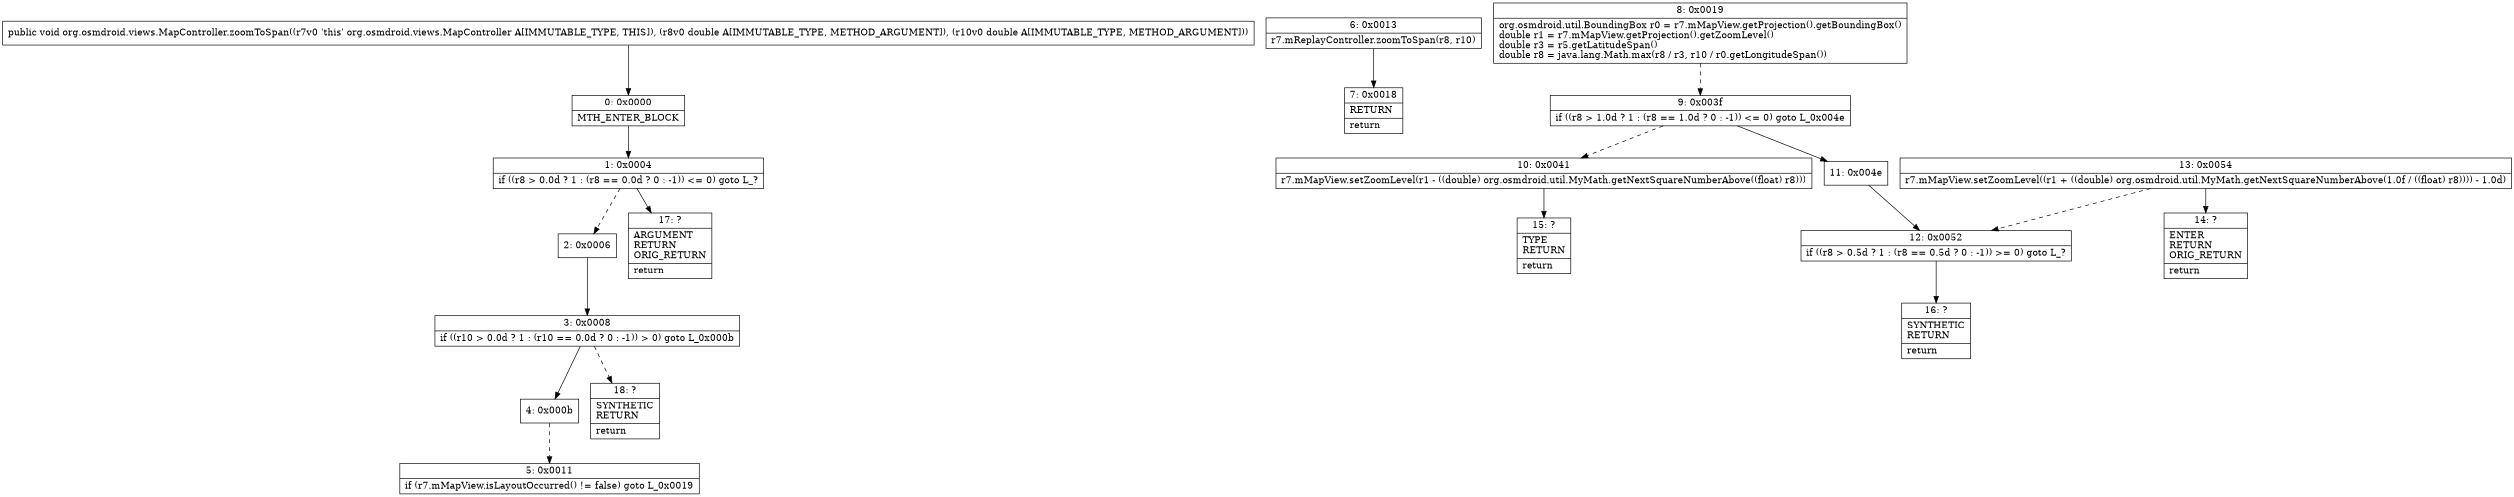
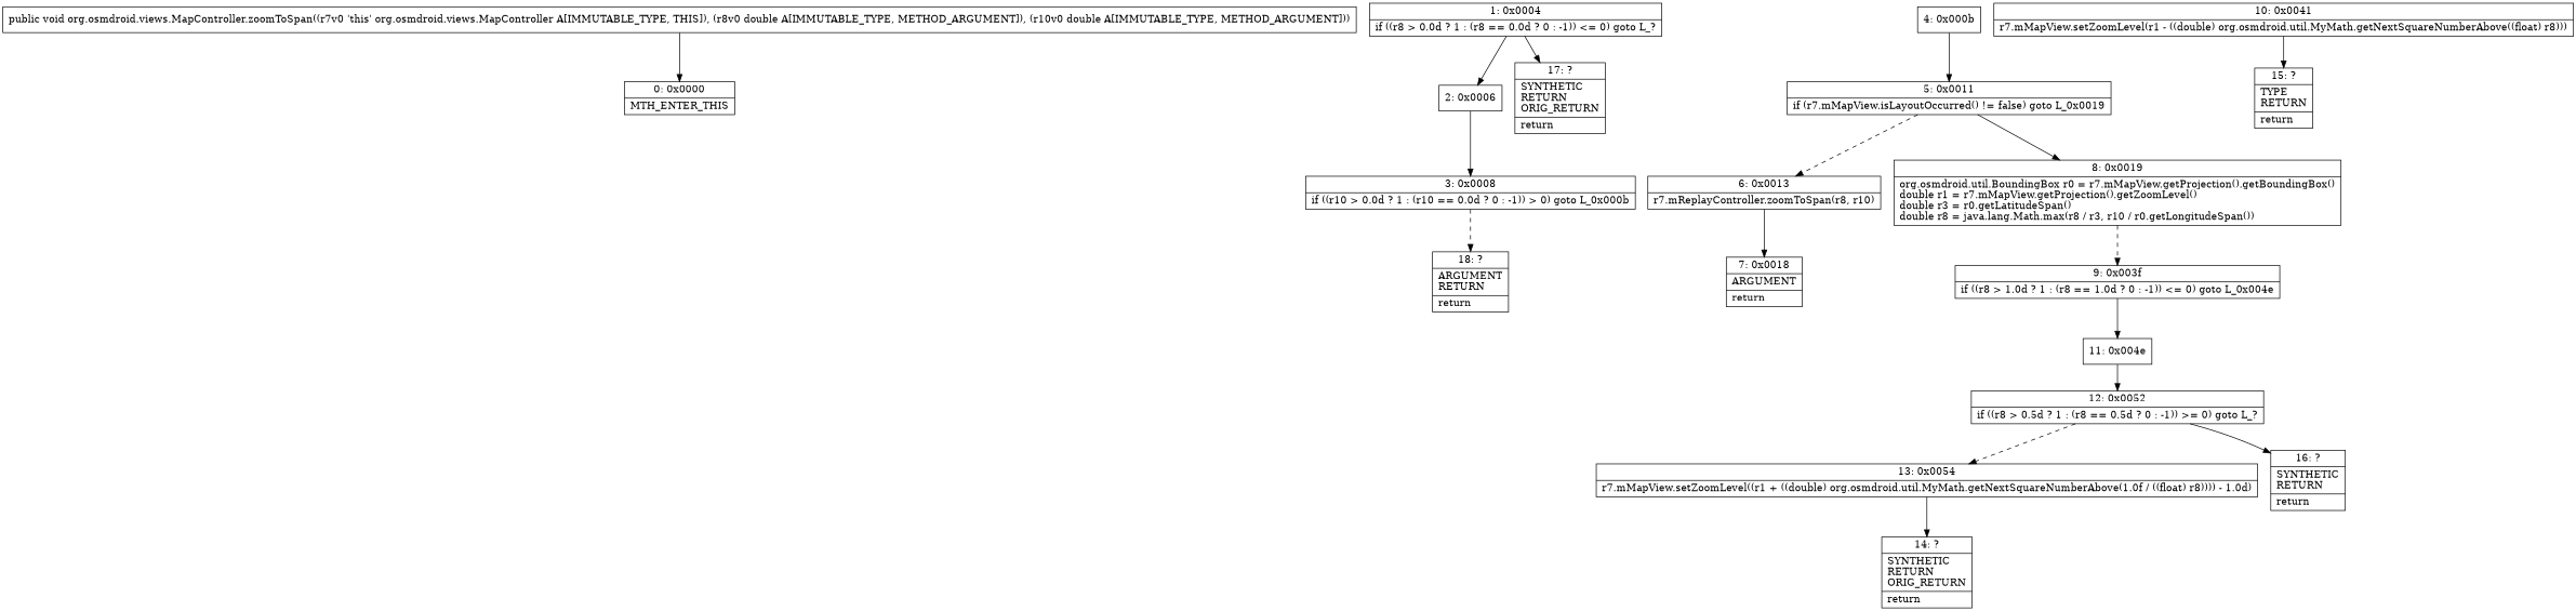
  digraph {
    node [shape=record]
-   n1 [label="{0\:\ 0x0000|MTH_ENTER_BLOCK\l}"]
+   n1 [label="{0\:\ 0x0000|MTH_ENTER_THIS\l}"]
    n2 [label="{1\:\ 0x0004|if ((r8 \> 0.0d ? 1 : (r8 == 0.0d ? 0 : \-1)) \<= 0) goto L_?\l}"]
    n3 [label="{2\:\ 0x0006}"]
-   n4 [label="{17\:\ ?|ARGUMENT\lRETURN\lORIG_RETURN\l|return\l}"]
+   n4 [label="{17\:\ ?|SYNTHETIC\lRETURN\lORIG_RETURN\l|return\l}"]
    n5 [label="{3\:\ 0x0008|if ((r10 \> 0.0d ? 1 : (r10 == 0.0d ? 0 : \-1)) \> 0) goto L_0x000b\l}"]
    n6 [label="{4\:\ 0x000b}"]
-   n7 [label="{18\:\ ?|SYNTHETIC\lRETURN\l|return\l}"]
+   n7 [label="{18\:\ ?|ARGUMENT\lRETURN\l|return\l}"]
    n8 [label="{5\:\ 0x0011|if (r7.mMapView.isLayoutOccurred() != false) goto L_0x0019\l}"]
    n9 [label="{6\:\ 0x0013|r7.mReplayController.zoomToSpan(r8, r10)\l}"]
-   n10 [label="{8\:\ 0x0019|org.osmdroid.util.BoundingBox r0 = r7.mMapView.getProjection().getBoundingBox()\ldouble r1 = r7.mMapView.getProjection().getZoomLevel()\ldouble r3 = r5.getLatitudeSpan()\ldouble r8 = java.lang.Math.max(r8 \/ r3, r10 \/ r0.getLongitudeSpan())\l}"]
-   n11 [label="{7\:\ 0x0018|RETURN\l|return\l}"]
+   n10 [label="{8\:\ 0x0019|org.osmdroid.util.BoundingBox r0 = r7.mMapView.getProjection().getBoundingBox()\ldouble r1 = r7.mMapView.getProjection().getZoomLevel()\ldouble r3 = r0.getLatitudeSpan()\ldouble r8 = java.lang.Math.max(r8 \/ r3, r10 \/ r0.getLongitudeSpan())\l}"]
+   n11 [label="{7\:\ 0x0018|ARGUMENT\l|return\l}"]
    n12 [label="{9\:\ 0x003f|if ((r8 \> 1.0d ? 1 : (r8 == 1.0d ? 0 : \-1)) \<= 0) goto L_0x004e\l}"]
    n13 [label="{10\:\ 0x0041|r7.mMapView.setZoomLevel(r1 \- ((double) org.osmdroid.util.MyMath.getNextSquareNumberAbove((float) r8)))\l}"]
    n14 [label="{11\:\ 0x004e}"]
    n15 [label="{15\:\ ?|TYPE\lRETURN\l|return\l}"]
    n16 [label="{12\:\ 0x0052|if ((r8 \> 0.5d ? 1 : (r8 == 0.5d ? 0 : \-1)) \>= 0) goto L_?\l}"]
    n17 [label="{13\:\ 0x0054|r7.mMapView.setZoomLevel((r1 + ((double) org.osmdroid.util.MyMath.getNextSquareNumberAbove(1.0f \/ ((float) r8)))) \- 1.0d)\l}"]
    n18 [label="{16\:\ ?|SYNTHETIC\lRETURN\l|return\l}"]
-   n19 [label="{14\:\ ?|ENTER\lRETURN\lORIG_RETURN\l|return\l}"]
+   n19 [label="{14\:\ ?|SYNTHETIC\lRETURN\lORIG_RETURN\l|return\l}"]
    n20 [label="{public void org.osmdroid.views.MapController.zoomToSpan((r7v0 'this' org.osmdroid.views.MapController A[IMMUTABLE_TYPE, THIS]), (r8v0 double A[IMMUTABLE_TYPE, METHOD_ARGUMENT]), (r10v0 double A[IMMUTABLE_TYPE, METHOD_ARGUMENT])) }"]
-   n1 -> n2
-   n2 -> n3 [style=dashed]
+   n2 -> n3 [style=solid]
    n2 -> n4
    n3 -> n5
-   n5 -> n6
    n5 -> n7 [style=dashed]
-   n6 -> n8 [style=dashed]
+   n6 -> n8
+   n8 -> n9 [style=dashed]
+   n8 -> n10
    n9 -> n11
    n10 -> n12 [style=dashed]
-   n12 -> n13 [style=dashed]
    n12 -> n14
    n13 -> n15
    n14 -> n16
-   n17 -> n16 [style=dashed]
+   n16 -> n17 [style=dashed]
    n16 -> n18
    n17 -> n19
    n20 -> n1
  }
